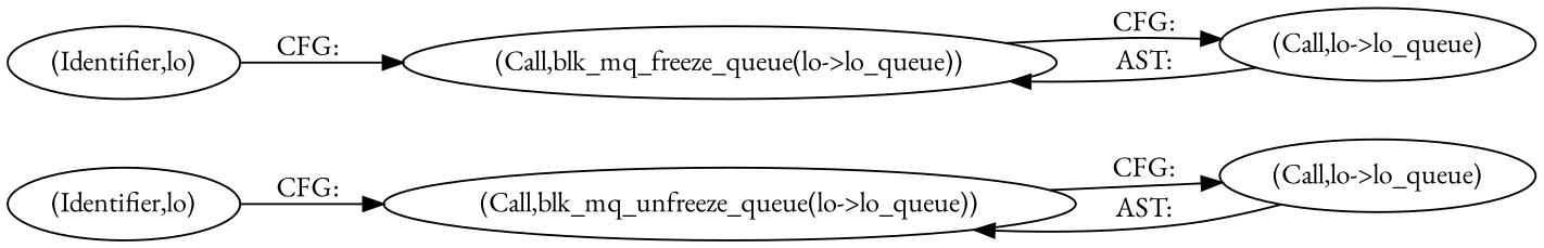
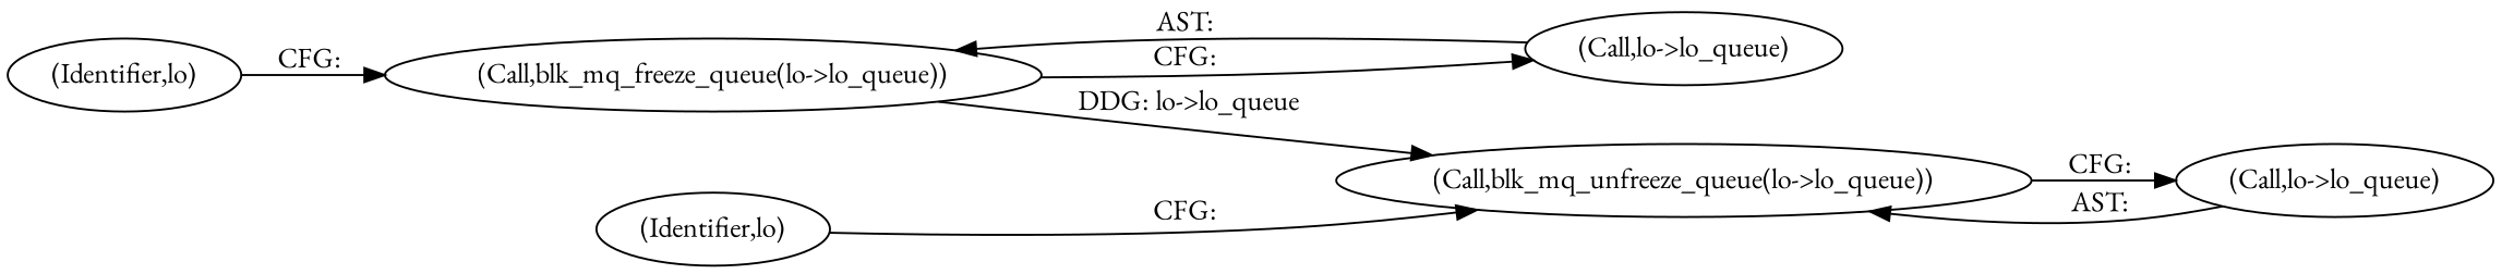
  digraph {
    fontname="EB Garamond"
    rankdir=LR
    node [fontname="EB Garamond"]
    edge [fontname="EB Garamond"]
    n1 [label="(Call,blk_mq_unfreeze_queue(lo->lo_queue))"]
    n2 [label="(Call,lo->lo_queue)"]
    n3 [label="(Call,blk_mq_freeze_queue(lo->lo_queue))"]
    n4 [label="(Call,lo->lo_queue)"]
    n5 [label="(Identifier,lo)"]
    n6 [label="(Identifier,lo)"]
    n1 -> n2 [label="CFG: "]
    n2 -> n1 [label="AST: "]
+   n3 -> n1 [label="DDG: lo->lo_queue"]
    n3 -> n4 [label="CFG: "]
    n4 -> n3 [label="AST: "]
    n5 -> n3 [label="CFG: "]
    n6 -> n1 [label="CFG: "]
  }
